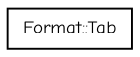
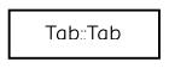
  digraph {
    rankdir=TB
    fontname="Comic Neue"
-   n1 [color=black fillcolor=white fontname="Comic Neue" fontsize=10 height=0.2 label="Format::Tab" shape=record style=filled width=0.4]
+   n1 [color=black fillcolor=white fontname="Comic Neue" fontsize=10 height=0.2 label="Tab::Tab" shape=record style=filled width=0.4]
  }
